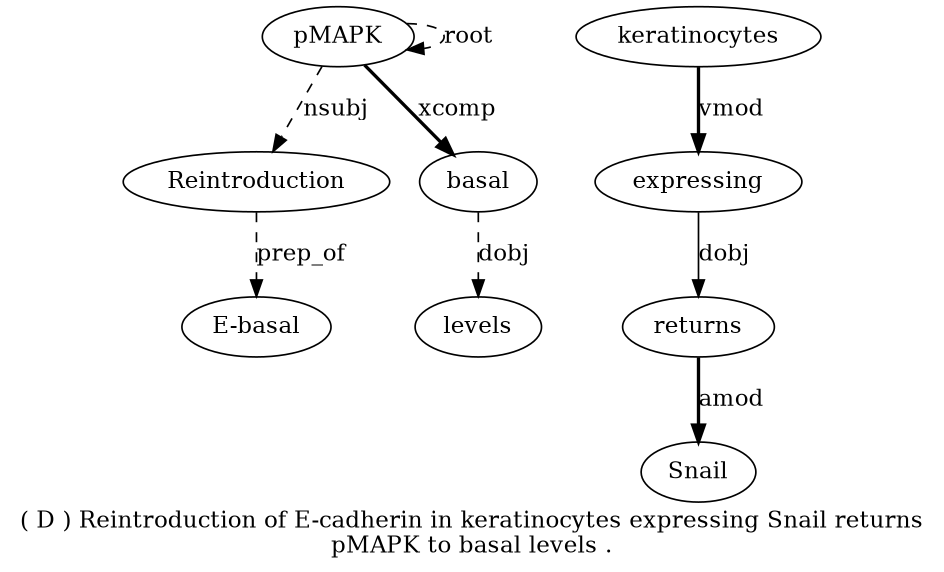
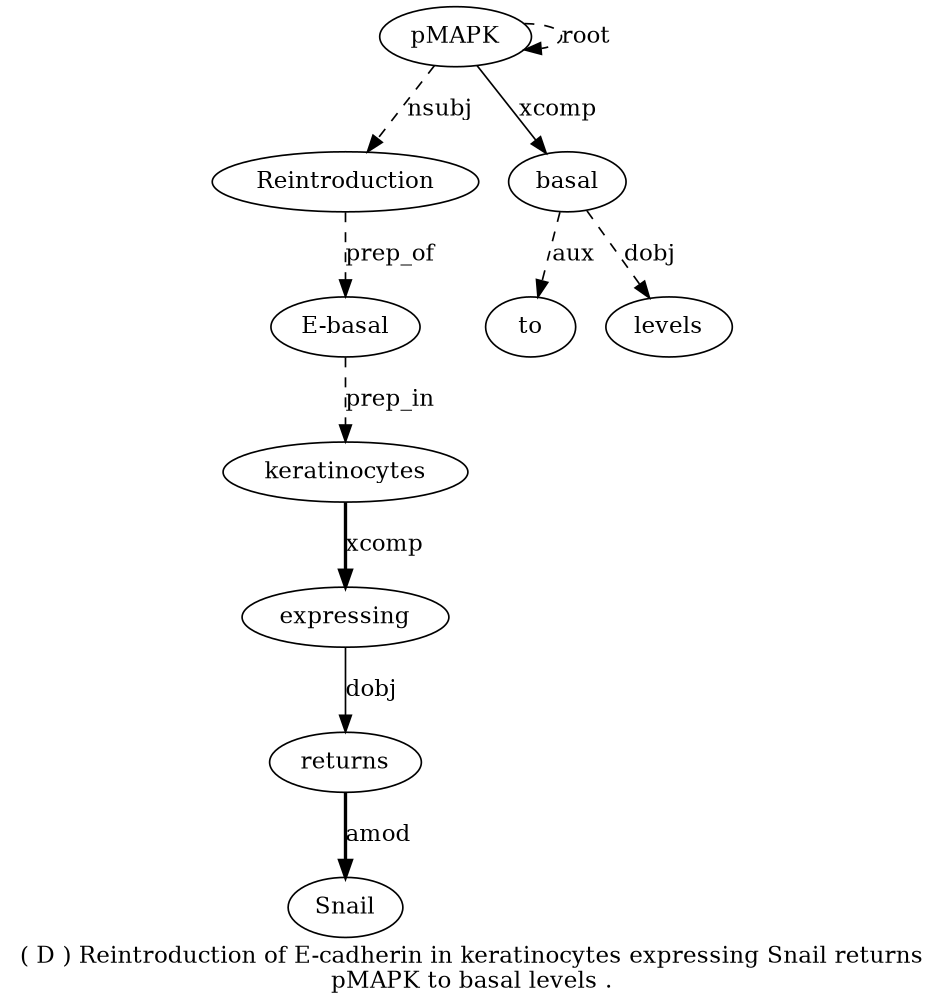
  digraph {
    label="( D ) Reintroduction of E-cadherin in keratinocytes expressing Snail returns\npMAPK to basal levels ."
    node [fillcolor=white style=filled]
    edge [style=dashed]
    n1 [label=Reintroduction]
    n2 [label="E-basal"]
    n3 [label=keratinocytes]
    n4 [label=pMAPK]
    n5 [label=basal]
+   n6 [label=to]
    n7 [label=levels]
    n8 [label=expressing]
    n9 [label=returns]
    n10 [label=Snail]
    n1 -> n2 [label=prep_of]
-   n3 -> n8 [label=vmod style=bold]
+   n2 -> n3 [label=prep_in]
+   n3 -> n8 [label=xcomp style=bold]
    n4 -> n1 [label=nsubj]
    n4 -> n4 [label=root]
-   n4 -> n5 [label=xcomp style=bold]
+   n4 -> n5 [label=xcomp style=solid]
+   n5 -> n6 [label=aux]
    n5 -> n7 [label=dobj]
    n8 -> n9 [label=dobj style=solid]
    n9 -> n10 [label=amod style=bold]
  }
